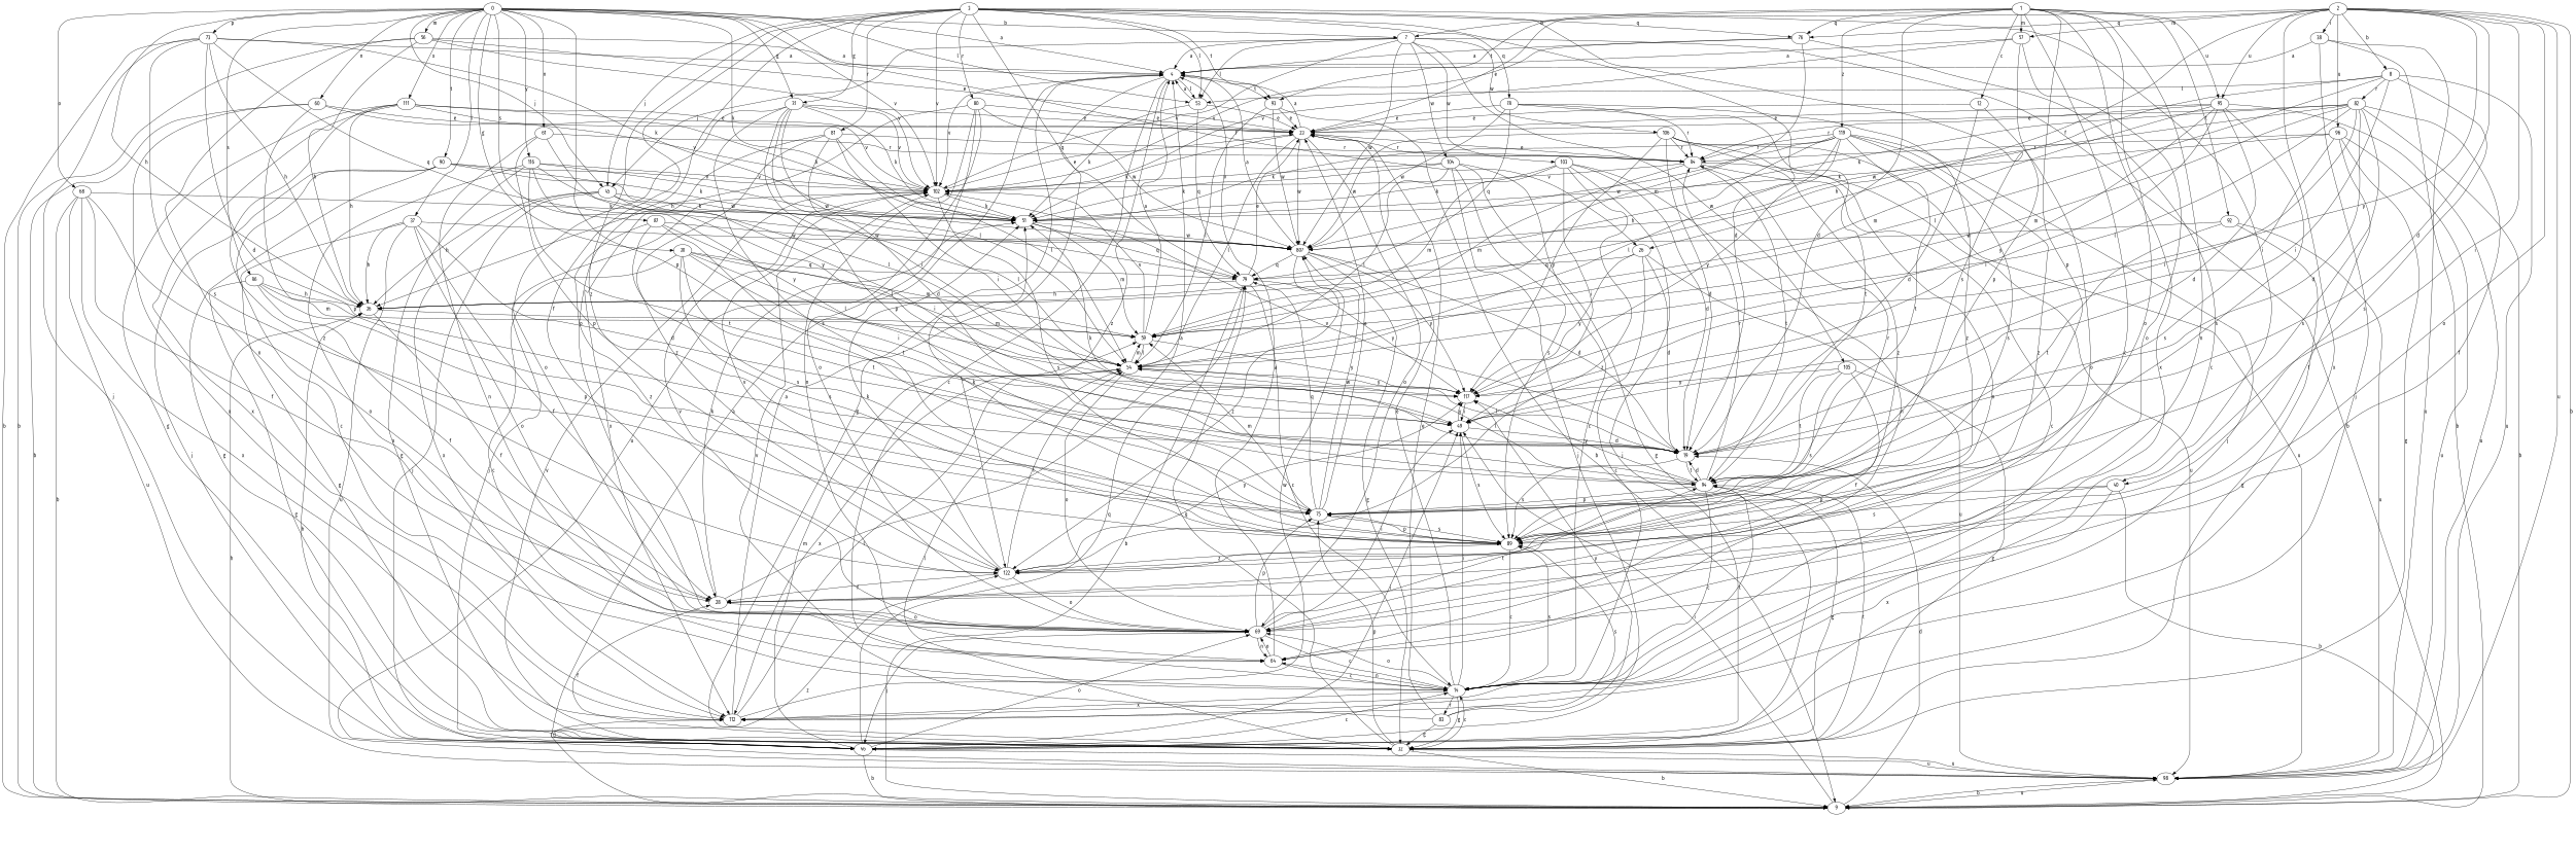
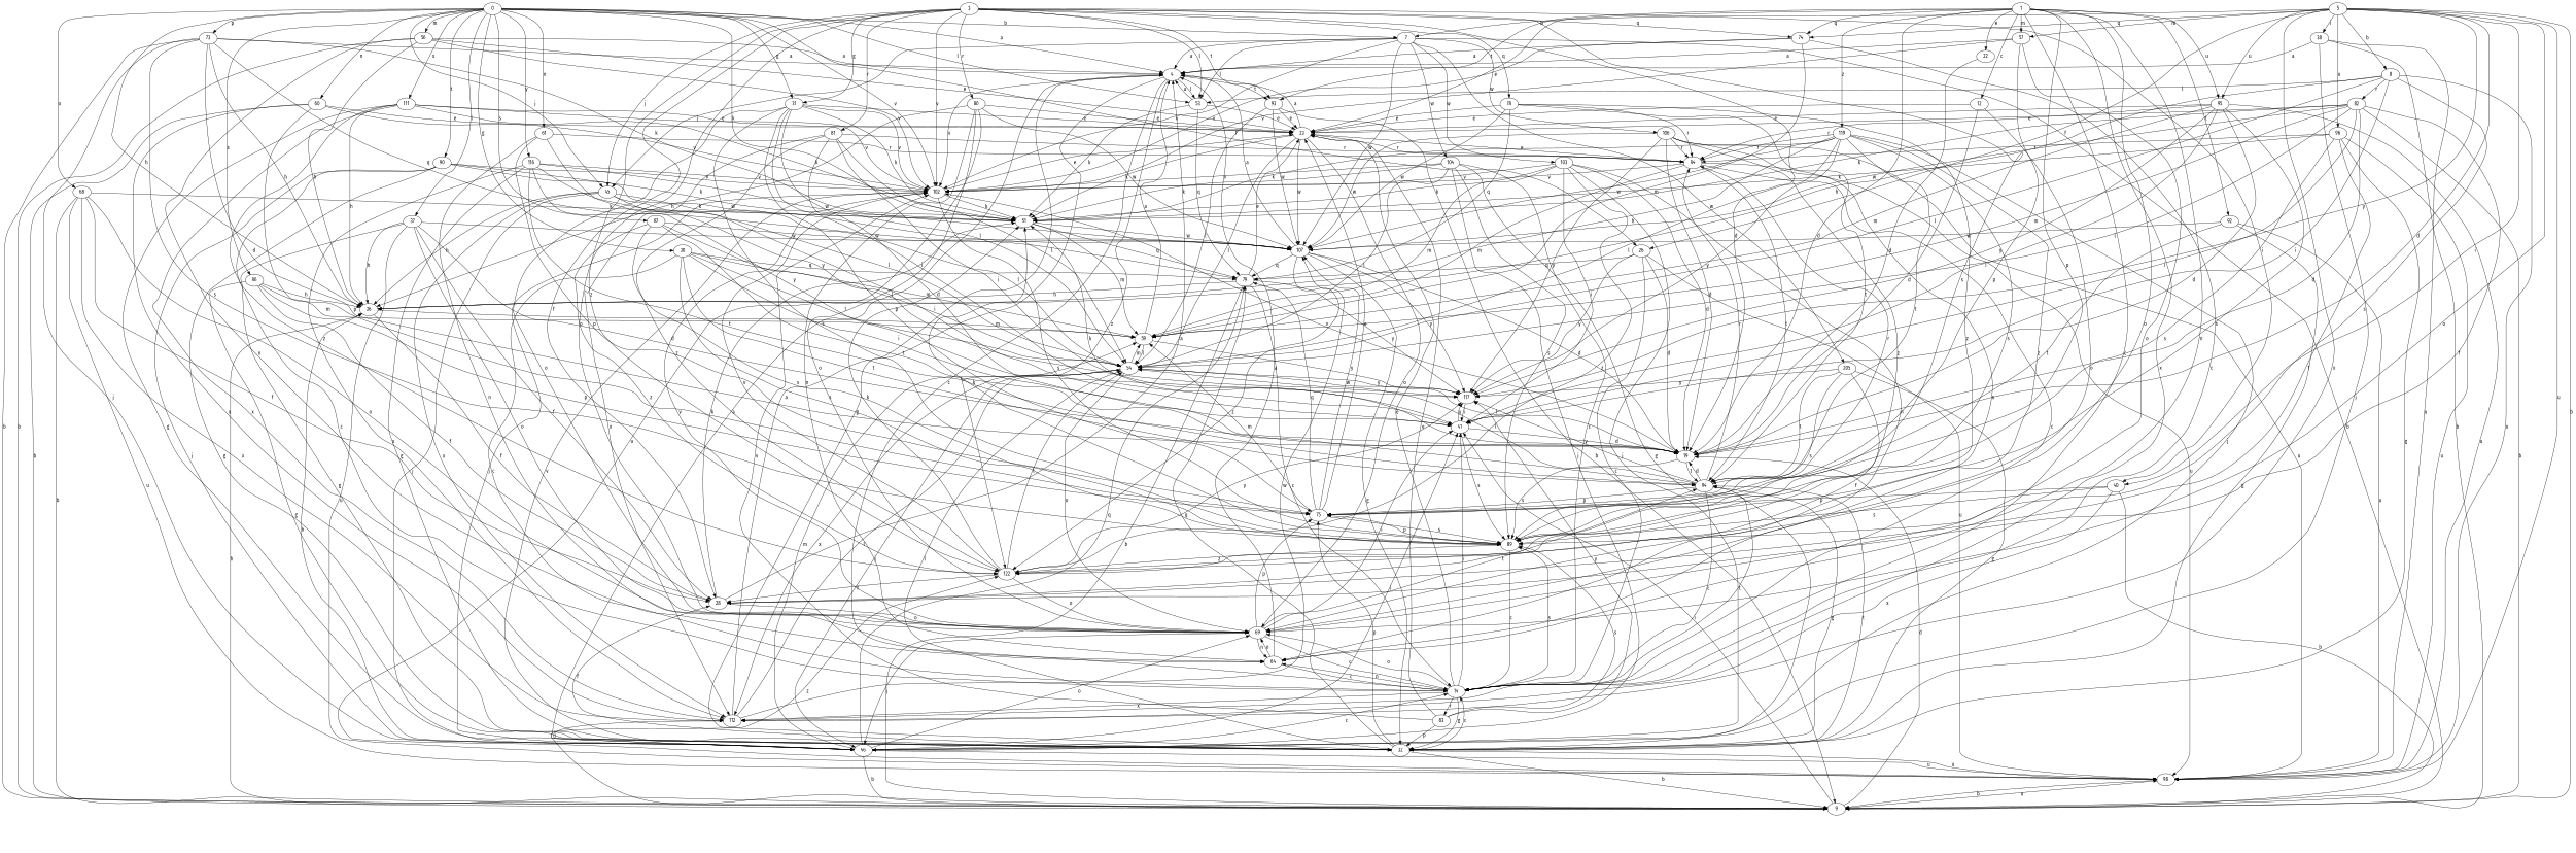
  strict digraph {
    fontname="Fira Sans"
    node [fontname="Fira Sans"]
    edge [fontname="Fira Sans"]
    0
    4
    7
    26
    30
    31
    36
    37
    45
    51
    53
    56
    60
    61
    68
    73
    75
    86
    87
    90
    102
    111
    116
    14
    93
    122
    32
    9
    103
    104
-   105
+   105 [label=205]
    106
-   107 [label=807]
+   107
    19
    98
    117
    79
    89
-   41 [label=49]
+   41
    54
    94
    59
    23
    69
    28
    112
    46
    64
    84
    1
    12
+   22
    57
-   76
+   76 [label=74]
    92
    95
    119
    83
-   2
+   2 [label=5]
    8
    38
    40
    96
    82
    3
    78
    80
    81
    0 -> 4 [label=a]
    0 -> 7 [label=b]
    0 -> 26 [label=f]
    0 -> 30 [label=g]
    0 -> 31 [label=g]
    0 -> 36 [label=h]
    0 -> 37 [label=i]
    0 -> 45 [label=j]
    0 -> 51 [label=k]
    0 -> 53 [label=l]
    0 -> 56 [label=m]
    0 -> 60 [label=n]
    0 -> 61 [label=n]
    0 -> 68 [label=o]
    0 -> 73 [label=p]
-   0 -> 75 [label=p]
    0 -> 86 [label=s]
    0 -> 87 [label=s]
    0 -> 90 [label=t]
    0 -> 102 [label=v]
    0 -> 111 [label=x]
    0 -> 116 [label=y]
    4 -> 53 [label=l]
    4 -> 102 [label=v]
    4 -> 14 [label=c]
    4 -> 93 [label=t]
    4 -> 122 [label=z]
    4 -> 32 [label=g]
    7 -> 4 [label=a]
    7 -> 45 [label=j]
    7 -> 53 [label=l]
    7 -> 102 [label=v]
    7 -> 9 [label=b]
    7 -> 103 [label=w]
    7 -> 104 [label=w]
    7 -> 105 [label=w]
    7 -> 106 [label=w]
    7 -> 107 [label=w]
    26 -> 14 [label=c]
    26 -> 19 [label=d]
    26 -> 98 [label=u]
    26 -> 117 [label=y]
    26 -> 79 [label=q]
    30 -> 14 [label=c]
    30 -> 79 [label=q]
    30 -> 89 [label=s]
    30 -> 41 [label=i]
    30 -> 54 [label=l]
    30 -> 94 [label=t]
    30 -> 59 [label=m]
    31 -> 51 [label=k]
    31 -> 75 [label=p]
    31 -> 102 [label=v]
    31 -> 89 [label=s]
    31 -> 41 [label=i]
    31 -> 54 [label=l]
    31 -> 23 [label=e]
    31 -> 69 [label=o]
    36 -> 59 [label=m]
    36 -> 28 [label=f]
    37 -> 36 [label=h]
    37 -> 32 [label=g]
    37 -> 107 [label=w]
    37 -> 19 [label=d]
    37 -> 98 [label=u]
    37 -> 69 [label=o]
    37 -> 28 [label=f]
    45 -> 36 [label=h]
    45 -> 51 [label=k]
    45 -> 41 [label=i]
    45 -> 54 [label=l]
    45 -> 112 [label=x]
    45 -> 46 [label=j]
    51 -> 107 [label=w]
    51 -> 79 [label=q]
    51 -> 59 [label=m]
    53 -> 4 [label=a]
    53 -> 51 [label=k]
    53 -> 79 [label=q]
    53 -> 23 [label=e]
    56 -> 4 [label=a]
    56 -> 36 [label=h]
    56 -> 102 [label=v]
    56 -> 9 [label=b]
    56 -> 23 [label=e]
    56 -> 64 [label=n]
    60 -> 75 [label=p]
    60 -> 102 [label=v]
    60 -> 9 [label=b]
    60 -> 23 [label=e]
    60 -> 112 [label=x]
    61 -> 75 [label=p]
    61 -> 117 [label=y]
    61 -> 64 [label=n]
    61 -> 84 [label=r]
    68 -> 51 [label=k]
    68 -> 9 [label=b]
    68 -> 98 [label=u]
    68 -> 69 [label=o]
    68 -> 28 [label=f]
    68 -> 112 [label=x]
    73 -> 4 [label=a]
    73 -> 36 [label=h]
    73 -> 51 [label=k]
    73 -> 9 [label=b]
    73 -> 19 [label=d]
    73 -> 79 [label=q]
    73 -> 89 [label=s]
    73 -> 46 [label=j]
    75 -> 107 [label=w]
    75 -> 79 [label=q]
    75 -> 89 [label=s]
    75 -> 59 [label=m]
    75 -> 23 [label=e]
    75 -> 84 [label=r]
    86 -> 36 [label=h]
    86 -> 75 [label=p]
    86 -> 32 [label=g]
    86 -> 59 [label=m]
    86 -> 28 [label=f]
    87 -> 122 [label=z]
    87 -> 107 [label=w]
    87 -> 89 [label=s]
    87 -> 54 [label=l]
    87 -> 94 [label=t]
    90 -> 51 [label=k]
    90 -> 102 [label=v]
    90 -> 14 [label=c]
    90 -> 32 [label=g]
    90 -> 107 [label=w]
    90 -> 46 [label=j]
    102 -> 51 [label=k]
    102 -> 89 [label=s]
    102 -> 23 [label=e]
    102 -> 46 [label=j]
    111 -> 36 [label=h]
    111 -> 51 [label=k]
    111 -> 102 [label=v]
    111 -> 122 [label=z]
    111 -> 32 [label=g]
    111 -> 23 [label=e]
    111 -> 112 [label=x]
    116 -> 102 [label=v]
    116 -> 32 [label=g]
    116 -> 107 [label=w]
    116 -> 117 [label=y]
    116 -> 54 [label=l]
    116 -> 94 [label=t]
    116 -> 112 [label=x]
    14 -> 32 [label=g]
    14 -> 89 [label=s]
    14 -> 41 [label=i]
    14 -> 94 [label=t]
    14 -> 23 [label=e]
    14 -> 69 [label=o]
    14 -> 112 [label=x]
    14 -> 64 [label=n]
    14 -> 83 [label=r]
    93 -> 9 [label=b]
    93 -> 107 [label=w]
    93 -> 54 [label=l]
    93 -> 23 [label=e]
    122 -> 51 [label=k]
    122 -> 102 [label=v]
    122 -> 117 [label=y]
    122 -> 54 [label=l]
    122 -> 69 [label=o]
    122 -> 28 [label=f]
    32 -> 75 [label=p]
    32 -> 102 [label=v]
    32 -> 14 [label=c]
    32 -> 9 [label=b]
    32 -> 98 [label=u]
    32 -> 79 [label=q]
    32 -> 54 [label=l]
    32 -> 94 [label=t]
    32 -> 28 [label=f]
    9 -> 36 [label=h]
    9 -> 122 [label=z]
    9 -> 19 [label=d]
    9 -> 98 [label=u]
    9 -> 41 [label=i]
    103 -> 51 [label=k]
    103 -> 122 [label=z]
    103 -> 19 [label=d]
    103 -> 41 [label=i]
    103 -> 59 [label=m]
    103 -> 46 [label=j]
    103 -> 64 [label=n]
    104 -> 51 [label=k]
    104 -> 102 [label=v]
    104 -> 14 [label=c]
    104 -> 32 [label=g]
    104 -> 89 [label=s]
    104 -> 54 [label=l]
    104 -> 46 [label=j]
    105 -> 32 [label=g]
    105 -> 117 [label=y]
    105 -> 89 [label=s]
    105 -> 94 [label=t]
    105 -> 28 [label=f]
    106 -> 122 [label=z]
    106 -> 107 [label=w]
    106 -> 19 [label=d]
    106 -> 98 [label=u]
    106 -> 117 [label=y]
    106 -> 64 [label=n]
    106 -> 84 [label=r]
    107 -> 4 [label=a]
    107 -> 122 [label=z]
    107 -> 32 [label=g]
    107 -> 19 [label=d]
    107 -> 117 [label=y]
    107 -> 79 [label=q]
    19 -> 51 [label=k]
    19 -> 102 [label=v]
    19 -> 89 [label=s]
    19 -> 54 [label=l]
    19 -> 94 [label=t]
    98 -> 9 [label=b]
    117 -> 41 [label=i]
    79 -> 36 [label=h]
    79 -> 14 [label=c]
    79 -> 9 [label=b]
    79 -> 117 [label=y]
    79 -> 23 [label=e]
    89 -> 51 [label=k]
    89 -> 75 [label=p]
    89 -> 14 [label=c]
    89 -> 122 [label=z]
    41 -> 19 [label=d]
    41 -> 117 [label=y]
    41 -> 89 [label=s]
    54 -> 117 [label=y]
    54 -> 59 [label=m]
    54 -> 69 [label=o]
    54 -> 112 [label=x]
+   54 -> 46 [label=j]
    94 -> 75 [label=p]
    94 -> 14 [label=c]
    94 -> 32 [label=g]
    94 -> 19 [label=d]
    94 -> 117 [label=y]
    94 -> 54 [label=l]
    94 -> 84 [label=r]
    59 -> 4 [label=a]
-   59 -> 102 [label=v]
+   103 -> 102 [label=v]
    59 -> 117 [label=y]
    59 -> 54 [label=l]
    23 -> 4 [label=a]
    23 -> 51 [label=k]
    23 -> 107 [label=w]
    23 -> 54 [label=l]
    23 -> 69 [label=o]
    23 -> 84 [label=r]
    69 -> 75 [label=p]
    69 -> 102 [label=v]
    69 -> 14 [label=c]
    69 -> 41 [label=i]
    69 -> 94 [label=t]
    69 -> 46 [label=j]
    69 -> 64 [label=n]
    28 -> 4 [label=a]
    28 -> 51 [label=k]
    28 -> 69 [label=o]
    112 -> 4 [label=a]
    112 -> 107 [label=w]
    112 -> 54 [label=l]
    112 -> 46 [label=j]
    46 -> 4 [label=a]
    46 -> 36 [label=h]
    46 -> 14 [label=c]
    46 -> 9 [label=b]
    46 -> 98 [label=u]
    46 -> 79 [label=q]
    46 -> 41 [label=i]
    46 -> 59 [label=m]
    46 -> 69 [label=o]
    64 -> 4 [label=a]
    64 -> 14 [label=c]
    64 -> 69 [label=o]
    84 -> 102 [label=v]
    84 -> 14 [label=c]
    84 -> 98 [label=u]
    84 -> 94 [label=t]
    84 -> 59 [label=m]
    84 -> 23 [label=e]
    1 -> 75 [label=p]
    1 -> 14 [label=c]
    1 -> 93 [label=t]
    1 -> 19 [label=d]
    1 -> 23 [label=e]
    1 -> 69 [label=o]
    1 -> 112 [label=x]
    1 -> 64 [label=n]
    1 -> 12 [label=c]
+   1 -> 22 [label=e]
    1 -> 57 [label=m]
    1 -> 76 [label=q]
    1 -> 92 [label=t]
    1 -> 95 [label=u]
    1 -> 119 [label=z]
    12 -> 19 [label=d]
    12 -> 23 [label=e]
    12 -> 69 [label=o]
+   22 -> 19 [label=d]
    57 -> 4 [label=a]
    57 -> 75 [label=p]
    57 -> 102 [label=v]
    57 -> 69 [label=o]
    76 -> 4 [label=a]
    76 -> 102 [label=v]
    76 -> 14 [label=c]
    76 -> 59 [label=m]
    92 -> 32 [label=g]
    92 -> 107 [label=w]
    92 -> 98 [label=u]
    92 -> 94 [label=t]
    95 -> 19 [label=d]
    95 -> 98 [label=u]
    95 -> 117 [label=y]
    95 -> 89 [label=s]
    95 -> 41 [label=i]
    95 -> 59 [label=m]
    95 -> 23 [label=e]
    95 -> 84 [label=r]
    119 -> 36 [label=h]
    119 -> 51 [label=k]
    119 -> 122 [label=z]
    119 -> 107 [label=w]
    119 -> 117 [label=y]
    119 -> 89 [label=s]
    119 -> 54 [label=l]
    119 -> 94 [label=t]
    119 -> 46 [label=j]
    119 -> 84 [label=r]
    83 -> 102 [label=v]
-   83 -> 32 [label=g]
+   83 -> 32 [label=p]
    83 -> 117 [label=y]
    83 -> 89 [label=s]
    83 -> 23 [label=e]
    2 -> 7 [label=b]
    2 -> 26 [label=f]
    2 -> 9 [label=b]
    2 -> 19 [label=d]
    2 -> 98 [label=u]
    2 -> 117 [label=y]
    2 -> 69 [label=o]
    2 -> 112 [label=x]
    2 -> 57 [label=m]
    2 -> 76 [label=q]
    2 -> 95 [label=u]
    2 -> 8 [label=b]
    2 -> 38 [label=i]
    2 -> 40 [label=i]
    2 -> 96 [label=u]
    8 -> 36 [label=h]
    8 -> 53 [label=l]
    8 -> 98 [label=u]
    8 -> 89 [label=s]
    8 -> 41 [label=i]
    8 -> 54 [label=l]
    8 -> 82 [label=r]
    38 -> 4 [label=a]
    38 -> 9 [label=b]
    38 -> 98 [label=u]
    38 -> 46 [label=j]
    40 -> 75 [label=p]
    40 -> 9 [label=b]
    40 -> 89 [label=s]
    40 -> 112 [label=x]
    96 -> 51 [label=k]
    96 -> 32 [label=g]
    96 -> 98 [label=u]
    96 -> 89 [label=s]
    96 -> 28 [label=f]
    96 -> 84 [label=r]
    82 -> 51 [label=k]
    82 -> 9 [label=b]
    82 -> 107 [label=w]
    82 -> 19 [label=d]
-   82 -> 89 [label=s]
    82 -> 41 [label=i]
    82 -> 54 [label=l]
    82 -> 59 [label=m]
    82 -> 23 [label=e]
    82 -> 28 [label=f]
    3 -> 31 [label=g]
    3 -> 45 [label=j]
    3 -> 53 [label=l]
    3 -> 102 [label=v]
    3 -> 93 [label=t]
    3 -> 122 [label=z]
    3 -> 19 [label=d]
-   3 -> 79 [label=q]
    3 -> 89 [label=s]
    3 -> 69 [label=o]
    3 -> 28 [label=f]
    3 -> 76 [label=q]
    3 -> 40 [label=i]
    3 -> 78 [label=q]
    3 -> 80 [label=r]
    3 -> 81 [label=r]
    78 -> 122 [label=z]
    78 -> 107 [label=w]
    78 -> 79 [label=q]
    78 -> 94 [label=t]
    78 -> 23 [label=e]
    78 -> 84 [label=r]
    80 -> 36 [label=h]
    80 -> 107 [label=w]
    80 -> 98 [label=u]
    80 -> 23 [label=e]
    80 -> 69 [label=o]
    80 -> 64 [label=n]
    81 -> 122 [label=z]
    81 -> 19 [label=d]
    81 -> 41 [label=i]
    81 -> 54 [label=l]
    81 -> 112 [label=x]
    81 -> 84 [label=r]
  }
